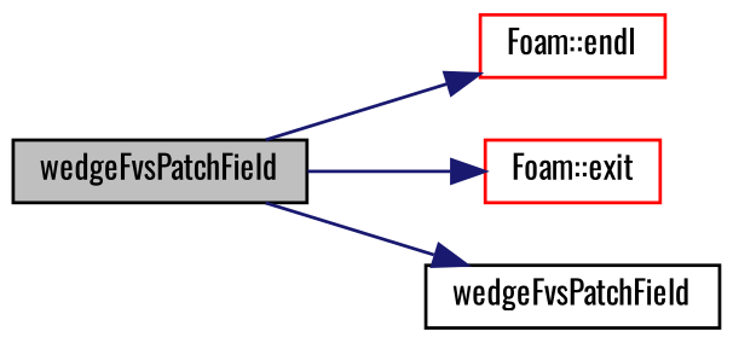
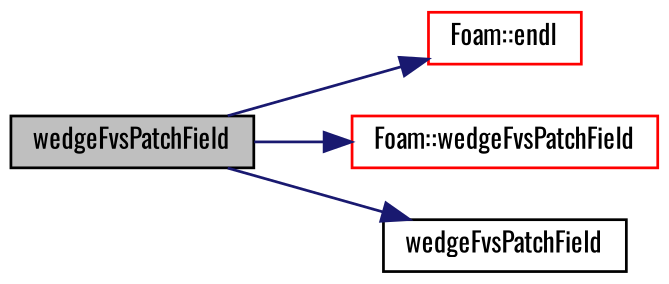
  digraph {
    rankdir=LR
    fontname=Oswald
    node [color=black fontname=Oswald fontsize=10 shape=record]
    edge [color=midnightblue fontname=Oswald fontsize=10 labelfontname=FreeSans labelfontsize=10 style=solid]
    n1 [fillcolor=grey75 fontcolor=black height=0.2 label=wedgeFvsPatchField style=filled width=0.4]
    n2 [color=red height=0.2 label="Foam::endl" width=0.4]
-   n3 [color=red height=0.2 label="Foam::exit" width=0.4]
+   n3 [color=red height=0.2 label="Foam::wedgeFvsPatchField" width=0.4]
    n4 [height=0.2 label=wedgeFvsPatchField width=0.4]
    n1 -> n2
    n1 -> n3
    n1 -> n4
  }
